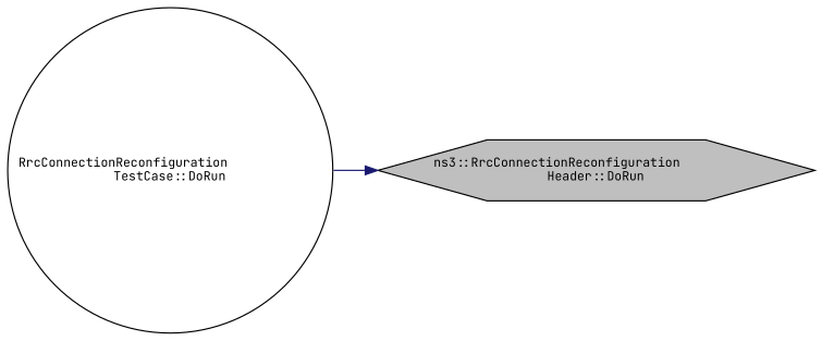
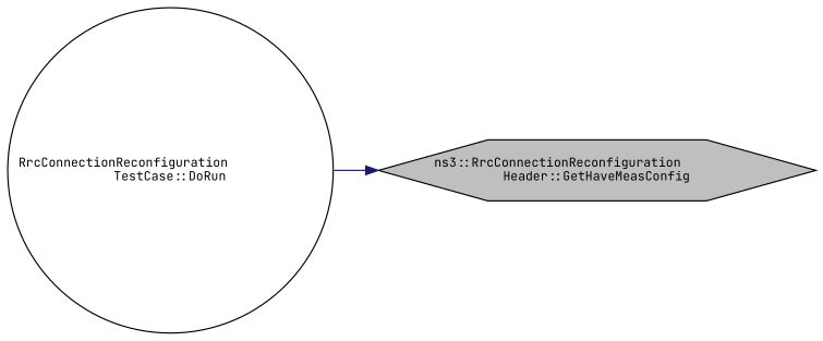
  digraph {
    rankdir=RL
    fontname="JetBrains Mono"
    node [color=black fontname="JetBrains Mono" fontsize=10 style=filled]
-   n1 [fillcolor=grey75 fontcolor=black height=0.2 label="ns3::RrcConnectionReconfiguration\lHeader::DoRun" shape=hexagon width=0.4]
+   n1 [fillcolor=grey75 fontcolor=black height=0.2 label="ns3::RrcConnectionReconfiguration\lHeader::GetHaveMeasConfig" shape=hexagon width=0.4]
    n2 [fillcolor=white height=0.2 label="RrcConnectionReconfiguration\lTestCase::DoRun" shape=circle width=0.4]
    n1 -> n2 [color=midnightblue dir=back fontname="JetBrains Mono" fontsize=10 labelfontname=Helvetica labelfontsize=10 style=solid]
  }
